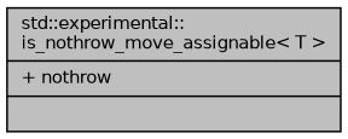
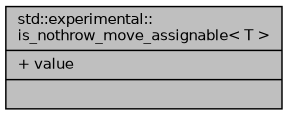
  digraph {
-   n1 [color=black fillcolor=grey75 fontcolor=black fontname=Helvetica fontsize=10 height=0.2 label="{std::experimental::\lis_nothrow_move_assignable\< T \>\n|+ nothrow\l|}" shape=record style=filled width=0.4]
+   n1 [color=black fillcolor=grey75 fontcolor=black fontname=Helvetica fontsize=10 height=0.2 label="{std::experimental::\lis_nothrow_move_assignable\< T \>\n|+ value\l|}" shape=record style=filled width=0.4]
  }
